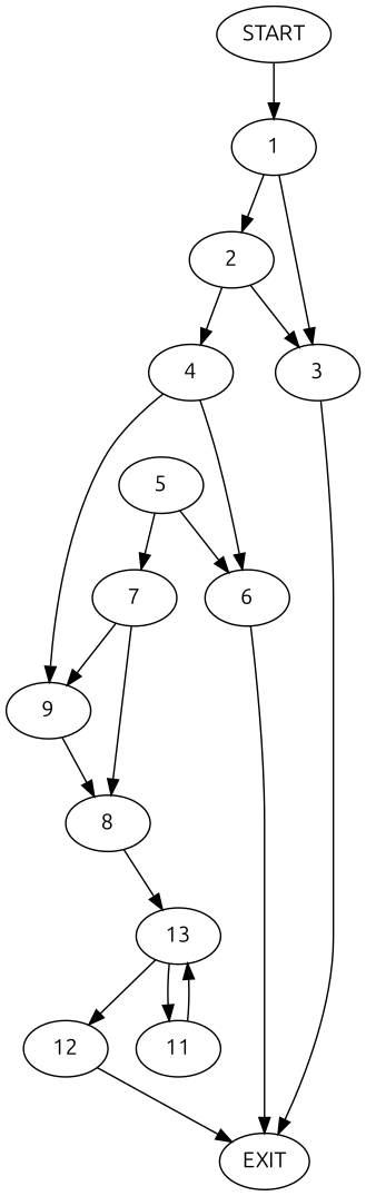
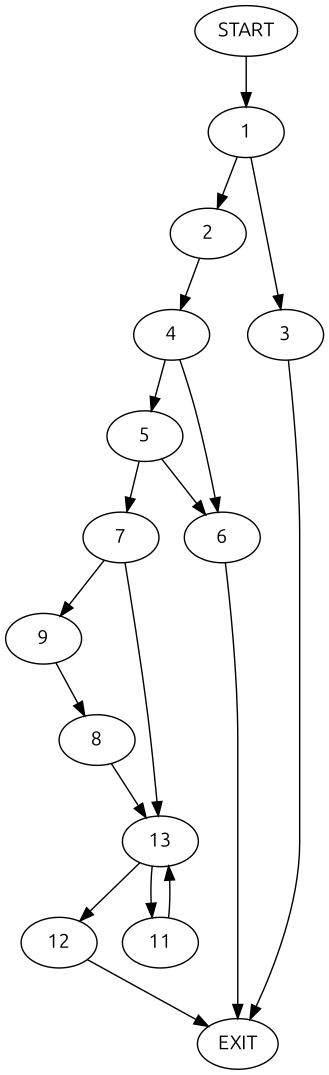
  digraph {
    fontname=Ubuntu
    node [fontname=Ubuntu]
    edge [fontname=Ubuntu]
    n1 [label=START]
    1
    2
    3
    n5 [label=EXIT]
    4
    5
    6
    7
    8
    9
    n12 [label=13]
    11
    12
    n1 -> 1
    1 -> 2
    1 -> 3
-   2 -> 3
    2 -> 4
    3 -> n5
-   4 -> 9
+   4 -> 5
    4 -> 6
    5 -> 6
    5 -> 7
    6 -> n5
-   7 -> 8
+   7 -> n12
    7 -> 9
    8 -> n12
    9 -> 8
    n12 -> 11
    n12 -> 12
    11 -> n12
    12 -> n5
  }
